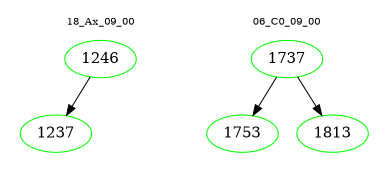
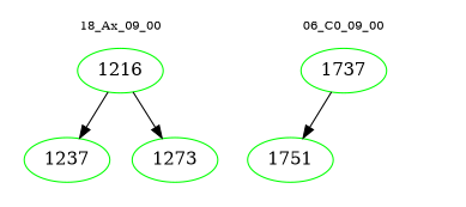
  digraph {
    node [color=green]
    edge [color=black]
    n1 [label=1237]
-   n2 [label=1246]
-   n4 [label=1753]
+   n2 [label=1216]
+   n3 [label=1273]
+   n4 [label=1751]
    n5 [label=1737]
-   n6 [label=1813]
    subgraph cluster_1 {
      color=white
      fontsize=10
      label="18_Ax_09_00"
      n1
      n2
+     n3
    }
    subgraph cluster_2 {
      color=white
      fontsize=10
      label="06_C0_09_00"
      n4
      n5
-     n6
    }
    n2 -> n1
+   n2 -> n3
    n5 -> n4
-   n5 -> n6
  }
